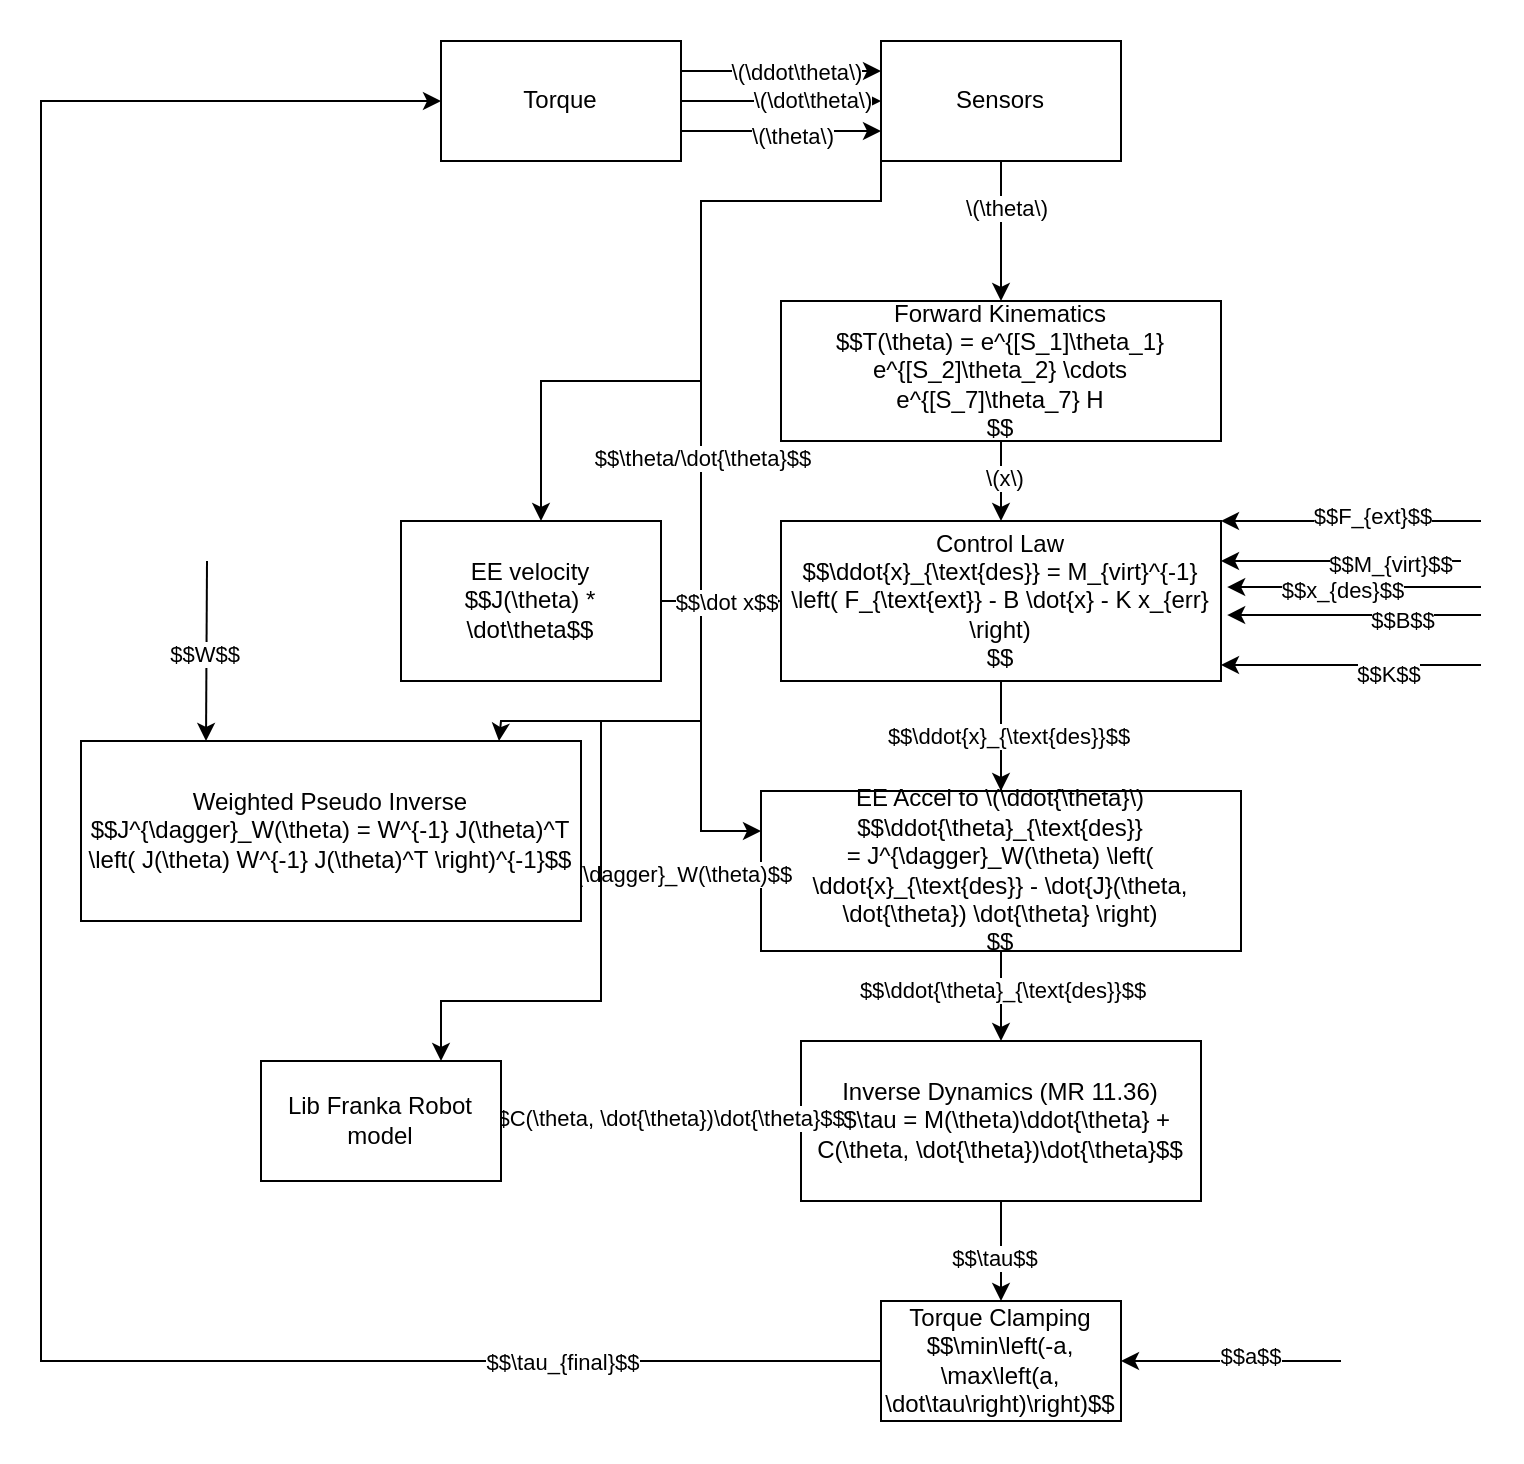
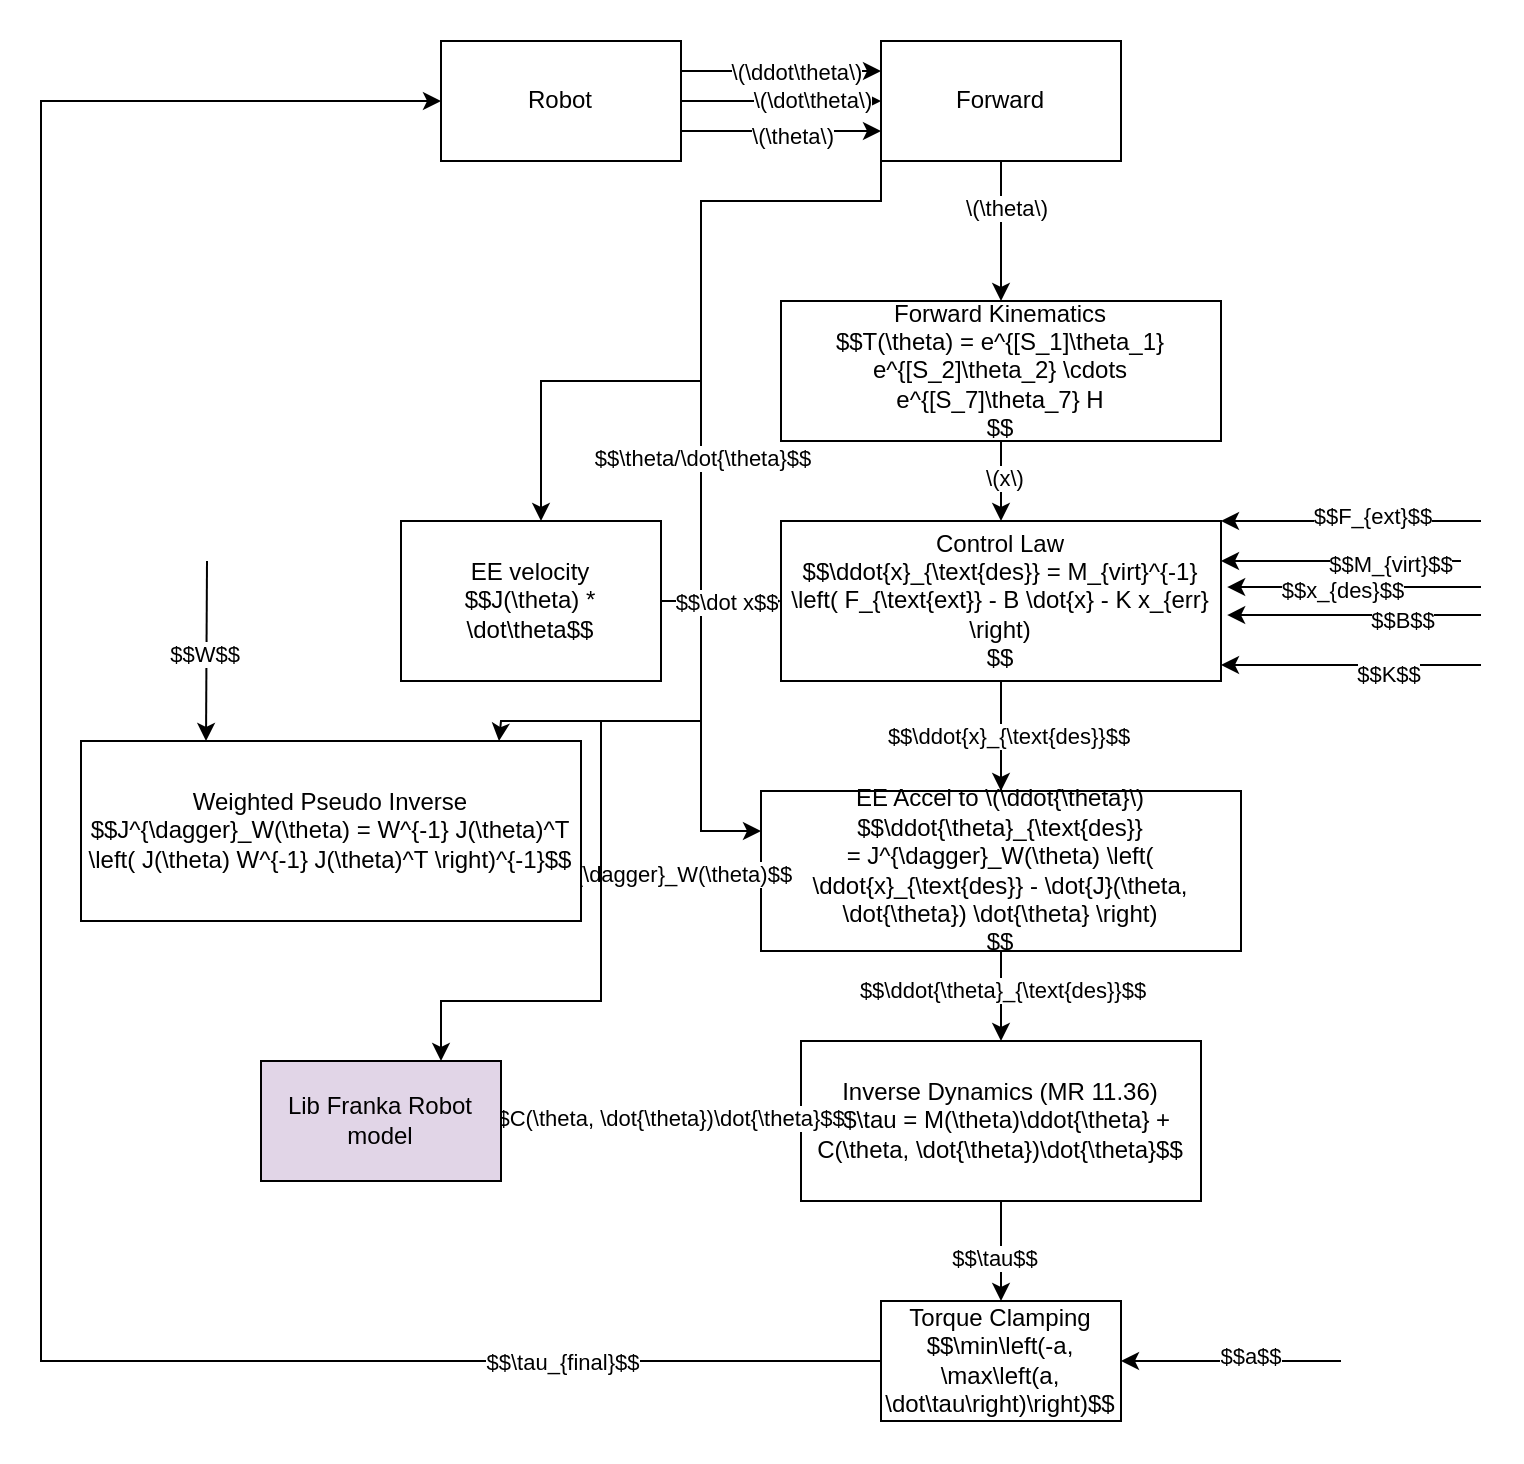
  <mxCell id="0" />
  <mxCell id="1" parent="0" />
  <mxCell id="2" style="edgeStyle=orthogonalEdgeStyle;rounded=0;orthogonalLoop=1;jettySize=auto;html=1;exitX=1;exitY=0.75;exitDx=0;exitDy=0;entryX=0;entryY=0.75;entryDx=0;entryDy=0;" edge="1" parent="1" source="8" target="25"><mxGeometry relative="1" as="geometry" /></mxCell>
  <mxCell id="3" value="\(\theta\)" style="edgeLabel;html=1;align=center;verticalAlign=middle;resizable=0;points=[];" vertex="1" connectable="0" parent="2"><mxGeometry x="0.1" y="-2" relative="1" as="geometry"><mxPoint as="offset" /></mxGeometry></mxCell>
  <mxCell id="4" style="edgeStyle=orthogonalEdgeStyle;rounded=0;orthogonalLoop=1;jettySize=auto;html=1;exitX=1;exitY=0.5;exitDx=0;exitDy=0;entryX=0;entryY=0.5;entryDx=0;entryDy=0;" edge="1" parent="1" source="8" target="25"><mxGeometry relative="1" as="geometry" /></mxCell>
  <mxCell id="5" value="\(\dot\theta\)" style="edgeLabel;html=1;align=center;verticalAlign=middle;resizable=0;points=[];" vertex="1" connectable="0" parent="4"><mxGeometry x="0.3" y="1" relative="1" as="geometry"><mxPoint as="offset" /></mxGeometry></mxCell>
  <mxCell id="6" style="edgeStyle=orthogonalEdgeStyle;rounded=0;orthogonalLoop=1;jettySize=auto;html=1;exitX=1;exitY=0.25;exitDx=0;exitDy=0;entryX=0;entryY=0.25;entryDx=0;entryDy=0;" edge="1" parent="1" source="8" target="25"><mxGeometry relative="1" as="geometry" /></mxCell>
  <mxCell id="7" value="\(\ddot\theta\)" style="edgeLabel;html=1;align=center;verticalAlign=middle;resizable=0;points=[];" vertex="1" connectable="0" parent="6"><mxGeometry x="0.14" y="-1" relative="1" as="geometry"><mxPoint as="offset" /></mxGeometry></mxCell>
- <mxCell id="8" value="&lt;div&gt;Torque&lt;/div&gt;" style="rounded=0;whiteSpace=wrap;html=1;" vertex="1" parent="1"><mxGeometry x="220" y="20" width="120" height="60" as="geometry" /></mxCell>
+ <mxCell id="8" value="&lt;div&gt;Robot&lt;/div&gt;" style="rounded=0;whiteSpace=wrap;html=1;" vertex="1" parent="1"><mxGeometry x="220" y="20" width="120" height="60" as="geometry" /></mxCell>
  <mxCell id="9" style="edgeStyle=orthogonalEdgeStyle;rounded=0;orthogonalLoop=1;jettySize=auto;html=1;exitX=0.5;exitY=1;exitDx=0;exitDy=0;entryX=0.5;entryY=0;entryDx=0;entryDy=0;" edge="1" parent="1" source="11" target="14"><mxGeometry relative="1" as="geometry" /></mxCell>
  <mxCell id="10" value="$$\tau$$" style="edgeLabel;html=1;align=center;verticalAlign=middle;resizable=0;points=[];" vertex="1" connectable="0" parent="9"><mxGeometry x="0.12" y="-4" relative="1" as="geometry"><mxPoint as="offset" /></mxGeometry></mxCell>
  <mxCell id="11" value="&lt;div&gt;Inverse Dynamics (MR 11.36)&lt;/div&gt;&lt;div&gt;$$\tau = M(\theta)\ddot{\theta} + C(\theta, \dot{\theta})\dot{\theta}$$&lt;br&gt;&lt;/div&gt;" style="rounded=0;whiteSpace=wrap;html=1;" vertex="1" parent="1"><mxGeometry x="400" y="520" width="200" height="80" as="geometry" /></mxCell>
  <mxCell id="12" style="edgeStyle=orthogonalEdgeStyle;rounded=0;orthogonalLoop=1;jettySize=auto;html=1;exitX=0;exitY=0.5;exitDx=0;exitDy=0;entryX=0;entryY=0.5;entryDx=0;entryDy=0;" edge="1" parent="1" source="14" target="8"><mxGeometry relative="1" as="geometry"><Array as="points"><mxPoint x="20" y="680" /><mxPoint x="20" y="50" /></Array></mxGeometry></mxCell>
  <mxCell id="13" value="$$\tau_{final}$$" style="edgeLabel;html=1;align=center;verticalAlign=middle;resizable=0;points=[];" vertex="1" connectable="0" parent="12"><mxGeometry x="-0.744" relative="1" as="geometry"><mxPoint as="offset" /></mxGeometry></mxCell>
  <mxCell id="14" value="&lt;div&gt;Torque Clamping&lt;/div&gt;$$\min\left(-a, \max\left(a, \dot\tau\right)\right)$$" style="rounded=0;whiteSpace=wrap;html=1;" vertex="1" parent="1"><mxGeometry x="440" y="650" width="120" height="60" as="geometry" /></mxCell>
  <mxCell id="15" style="edgeStyle=orthogonalEdgeStyle;rounded=0;orthogonalLoop=1;jettySize=auto;html=1;exitX=0.5;exitY=1;exitDx=0;exitDy=0;entryX=0.5;entryY=0;entryDx=0;entryDy=0;" edge="1" parent="1" source="17" target="11"><mxGeometry relative="1" as="geometry" /></mxCell>
  <mxCell id="16" value="$$\ddot{\theta}_{\text{des}}$$" style="edgeLabel;html=1;align=center;verticalAlign=middle;resizable=0;points=[];" vertex="1" connectable="0" parent="15"><mxGeometry x="-0.156" relative="1" as="geometry"><mxPoint as="offset" /></mxGeometry></mxCell>
  <mxCell id="17" value="EE Accel to \(\ddot{\theta}\)&lt;br&gt;$$\ddot{\theta}_{\text{des}} =&amp;nbsp;J^{\dagger}_W(\theta) \left( \ddot{x}_{\text{des}} - \dot{J}(\theta, \dot{\theta}) \dot{\theta} \right)&lt;br&gt;$$" style="rounded=0;whiteSpace=wrap;html=1;" vertex="1" parent="1"><mxGeometry x="380" y="395" width="240" height="80" as="geometry" /></mxCell>
  <mxCell id="18" style="edgeStyle=orthogonalEdgeStyle;rounded=0;orthogonalLoop=1;jettySize=auto;html=1;exitX=1;exitY=0.75;exitDx=0;exitDy=0;entryX=0;entryY=0.5;entryDx=0;entryDy=0;" edge="1" parent="1" source="20" target="17"><mxGeometry relative="1" as="geometry" /></mxCell>
  <mxCell id="19" value="$$J^{\dagger}_W(\theta)$$" style="edgeLabel;html=1;align=center;verticalAlign=middle;resizable=0;points=[];" vertex="1" connectable="0" parent="18"><mxGeometry x="-0.152" y="2" relative="1" as="geometry"><mxPoint y="1" as="offset" /></mxGeometry></mxCell>
  <mxCell id="20" value="Weighted Pseudo Inverse&lt;br&gt;$$J^{\dagger}_W(\theta) = W^{-1} J(\theta)^T \left( J(\theta) W^{-1} J(\theta)^T \right)^{-1}$$" style="whiteSpace=wrap;html=1;" vertex="1" parent="1"><mxGeometry x="40" y="370" width="250" height="90" as="geometry" /></mxCell>
  <mxCell id="21" style="edgeStyle=orthogonalEdgeStyle;rounded=0;orthogonalLoop=1;jettySize=auto;html=1;exitX=0.5;exitY=1;exitDx=0;exitDy=0;entryX=0.5;entryY=0;entryDx=0;entryDy=0;" edge="1" parent="1" source="25" target="28"><mxGeometry relative="1" as="geometry" /></mxCell>
  <mxCell id="22" value="\(\theta\)" style="edgeLabel;html=1;align=center;verticalAlign=middle;resizable=0;points=[];" vertex="1" connectable="0" parent="21"><mxGeometry x="-0.333" y="2" relative="1" as="geometry"><mxPoint as="offset" /></mxGeometry></mxCell>
  <mxCell id="23" style="edgeStyle=orthogonalEdgeStyle;rounded=0;orthogonalLoop=1;jettySize=auto;html=1;exitX=0;exitY=1;exitDx=0;exitDy=0;entryX=0;entryY=0.25;entryDx=0;entryDy=0;" edge="1" parent="1" source="25" target="17"><mxGeometry relative="1" as="geometry"><Array as="points"><mxPoint x="440" y="100" /><mxPoint x="350" y="100" /><mxPoint x="350" y="415" /></Array></mxGeometry></mxCell>
  <mxCell id="24" value="$$\theta/\dot{\theta}$$" style="edgeLabel;html=1;align=center;verticalAlign=middle;resizable=0;points=[];" vertex="1" connectable="0" parent="23"><mxGeometry x="0.046" relative="1" as="geometry"><mxPoint as="offset" /></mxGeometry></mxCell>
- <mxCell id="25" value="&lt;div&gt;Sensors&lt;/div&gt;" style="rounded=0;whiteSpace=wrap;html=1;" vertex="1" parent="1"><mxGeometry x="440" y="20" width="120" height="60" as="geometry" /></mxCell>
+ <mxCell id="25" value="&lt;div&gt;Forward&lt;/div&gt;" style="rounded=0;whiteSpace=wrap;html=1;" vertex="1" parent="1"><mxGeometry x="440" y="20" width="120" height="60" as="geometry" /></mxCell>
  <mxCell id="26" style="edgeStyle=orthogonalEdgeStyle;rounded=0;orthogonalLoop=1;jettySize=auto;html=1;exitX=0.5;exitY=1;exitDx=0;exitDy=0;entryX=0.5;entryY=0;entryDx=0;entryDy=0;" edge="1" parent="1" source="28" target="31"><mxGeometry relative="1" as="geometry" /></mxCell>
  <mxCell id="27" value="\(x\)" style="edgeLabel;html=1;align=center;verticalAlign=middle;resizable=0;points=[];" vertex="1" connectable="0" parent="26"><mxGeometry x="-0.1" y="1" relative="1" as="geometry"><mxPoint as="offset" /></mxGeometry></mxCell>
  <mxCell id="28" value="Forward Kinematics&lt;br&gt;$$T(\theta) = e^{[S_1]\theta_1} e^{[S_2]\theta_2} \cdots e^{[S_7]\theta_7} H&lt;br&gt;$$" style="rounded=0;whiteSpace=wrap;html=1;" vertex="1" parent="1"><mxGeometry x="390" y="150" width="220" height="70" as="geometry" /></mxCell>
  <mxCell id="29" style="edgeStyle=orthogonalEdgeStyle;rounded=0;orthogonalLoop=1;jettySize=auto;html=1;exitX=0.5;exitY=1;exitDx=0;exitDy=0;entryX=0.5;entryY=0;entryDx=0;entryDy=0;" edge="1" parent="1" source="31" target="17"><mxGeometry relative="1" as="geometry" /></mxCell>
  <mxCell id="30" value="$$\ddot{x}_{\text{des}}$$" style="edgeLabel;html=1;align=center;verticalAlign=middle;resizable=0;points=[];" vertex="1" connectable="0" parent="29"><mxGeometry x="-0.018" y="3" relative="1" as="geometry"><mxPoint as="offset" /></mxGeometry></mxCell>
  <mxCell id="31" value="&lt;div&gt;Control Law&lt;/div&gt;&lt;div&gt;$$\ddot{x}_{\text{des}} = M_{virt}^{-1} \left( F_{\text{ext}} - B \dot{x} - K x_{err} \right)&lt;br&gt;$$&lt;br&gt;&lt;/div&gt;" style="rounded=0;whiteSpace=wrap;html=1;" vertex="1" parent="1"><mxGeometry x="390" y="260" width="220" height="80" as="geometry" /></mxCell>
  <mxCell id="32" style="edgeStyle=orthogonalEdgeStyle;rounded=0;orthogonalLoop=1;jettySize=auto;html=1;exitX=1;exitY=0.5;exitDx=0;exitDy=0;entryX=0;entryY=0.5;entryDx=0;entryDy=0;" edge="1" parent="1" source="34" target="31"><mxGeometry relative="1" as="geometry" /></mxCell>
  <mxCell id="33" value="$$\dot x$$" style="edgeLabel;html=1;align=center;verticalAlign=middle;resizable=0;points=[];" vertex="1" connectable="0" parent="32"><mxGeometry x="0.067" relative="1" as="geometry"><mxPoint as="offset" /></mxGeometry></mxCell>
  <mxCell id="34" value="&lt;div&gt;EE velocity&lt;/div&gt;&lt;div&gt;$$J(\theta) * \dot\theta$$&lt;br&gt;&lt;/div&gt;" style="rounded=0;whiteSpace=wrap;html=1;" vertex="1" parent="1"><mxGeometry x="200" y="260" width="130" height="80" as="geometry" /></mxCell>
  <mxCell id="35" value="" style="endArrow=classic;html=1;rounded=0;entryX=1;entryY=0;entryDx=0;entryDy=0;" edge="1" parent="1" target="31"><mxGeometry width="50" height="50" relative="1" as="geometry"><mxPoint x="740" y="260" as="sourcePoint" /><mxPoint x="430" y="370" as="targetPoint" /></mxGeometry></mxCell>
  <mxCell id="36" value="$$F_{ext}$$" style="edgeLabel;html=1;align=center;verticalAlign=middle;resizable=0;points=[];" vertex="1" connectable="0" parent="35"><mxGeometry x="-0.154" y="-3" relative="1" as="geometry"><mxPoint as="offset" /></mxGeometry></mxCell>
  <mxCell id="37" value="" style="endArrow=classic;html=1;rounded=0;entryX=1;entryY=0.25;entryDx=0;entryDy=0;" edge="1" parent="1" target="31"><mxGeometry width="50" height="50" relative="1" as="geometry"><mxPoint x="730" y="280" as="sourcePoint" /><mxPoint x="430" y="370" as="targetPoint" /></mxGeometry></mxCell>
  <mxCell id="38" value="$$M_{virt}$$" style="edgeLabel;html=1;align=center;verticalAlign=middle;resizable=0;points=[];" vertex="1" connectable="0" parent="37"><mxGeometry x="-0.4" y="1" relative="1" as="geometry"><mxPoint as="offset" /></mxGeometry></mxCell>
  <mxCell id="39" value="" style="endArrow=classic;html=1;rounded=0;entryX=1.014;entryY=0.588;entryDx=0;entryDy=0;entryPerimeter=0;" edge="1" parent="1" target="31"><mxGeometry width="50" height="50" relative="1" as="geometry"><mxPoint x="740" y="307" as="sourcePoint" /><mxPoint x="430" y="370" as="targetPoint" /></mxGeometry></mxCell>
  <mxCell id="40" value="$$B$$" style="edgeLabel;html=1;align=center;verticalAlign=middle;resizable=0;points=[];" vertex="1" connectable="0" parent="39"><mxGeometry x="-0.37" y="2" relative="1" as="geometry"><mxPoint as="offset" /></mxGeometry></mxCell>
  <mxCell id="41" value="" style="endArrow=classic;html=1;rounded=0;entryX=1;entryY=0.9;entryDx=0;entryDy=0;entryPerimeter=0;" edge="1" parent="1" target="31"><mxGeometry width="50" height="50" relative="1" as="geometry"><mxPoint x="740" y="332" as="sourcePoint" /><mxPoint x="430" y="370" as="targetPoint" /></mxGeometry></mxCell>
  <mxCell id="42" value="$$K$$" style="edgeLabel;html=1;align=center;verticalAlign=middle;resizable=0;points=[];" vertex="1" connectable="0" parent="41"><mxGeometry x="-0.277" y="4" relative="1" as="geometry"><mxPoint as="offset" /></mxGeometry></mxCell>
  <mxCell id="43" value="" style="endArrow=classic;html=1;rounded=0;entryX=0.836;entryY=0;entryDx=0;entryDy=0;entryPerimeter=0;" edge="1" parent="1" target="20"><mxGeometry width="50" height="50" relative="1" as="geometry"><mxPoint x="350" y="360" as="sourcePoint" /><mxPoint x="430" y="340" as="targetPoint" /><Array as="points"><mxPoint x="250" y="360" /></Array></mxGeometry></mxCell>
  <mxCell id="44" style="edgeStyle=orthogonalEdgeStyle;rounded=0;orthogonalLoop=1;jettySize=auto;html=1;exitX=1;exitY=0.5;exitDx=0;exitDy=0;entryX=0;entryY=0.5;entryDx=0;entryDy=0;" edge="1" parent="1" source="46" target="11"><mxGeometry relative="1" as="geometry" /></mxCell>
  <mxCell id="45" value="$$C(\theta, \dot{\theta})\dot{\theta}$$" style="edgeLabel;html=1;align=center;verticalAlign=middle;resizable=0;points=[];" vertex="1" connectable="0" parent="44"><mxGeometry x="0.086" y="2" relative="1" as="geometry"><mxPoint as="offset" /></mxGeometry></mxCell>
- <mxCell id="46" value="Lib Franka Robot model" style="rounded=0;whiteSpace=wrap;html=1;" vertex="1" parent="1"><mxGeometry x="130" y="530" width="120" height="60" as="geometry" /></mxCell>
+ <mxCell id="46" value="Lib Franka Robot model" style="rounded=0;whiteSpace=wrap;html=1;fillColor=#e1d5e7;" vertex="1" parent="1"><mxGeometry x="130" y="530" width="120" height="60" as="geometry" /></mxCell>
  <mxCell id="47" value="" style="endArrow=classic;html=1;rounded=0;entryX=0.75;entryY=0;entryDx=0;entryDy=0;" edge="1" parent="1" target="46"><mxGeometry width="50" height="50" relative="1" as="geometry"><mxPoint x="300" y="360" as="sourcePoint" /><mxPoint x="300" y="510" as="targetPoint" /><Array as="points"><mxPoint x="300" y="500" /><mxPoint x="220" y="500" /></Array></mxGeometry></mxCell>
  <mxCell id="48" value="" style="endArrow=classic;html=1;rounded=0;entryX=1.014;entryY=0.413;entryDx=0;entryDy=0;entryPerimeter=0;" edge="1" parent="1" target="31"><mxGeometry width="50" height="50" relative="1" as="geometry"><mxPoint x="740" y="293" as="sourcePoint" /><mxPoint x="430" y="370" as="targetPoint" /></mxGeometry></mxCell>
  <mxCell id="49" value="$$x_{des}$$" style="edgeLabel;html=1;align=center;verticalAlign=middle;resizable=0;points=[];" vertex="1" connectable="0" parent="48"><mxGeometry x="0.103" y="1" relative="1" as="geometry"><mxPoint as="offset" /></mxGeometry></mxCell>
  <mxCell id="50" value="" style="endArrow=classic;html=1;rounded=0;entryX=0.25;entryY=0;entryDx=0;entryDy=0;" edge="1" parent="1" target="20"><mxGeometry width="50" height="50" relative="1" as="geometry"><mxPoint x="103" y="280" as="sourcePoint" /><mxPoint x="430" y="370" as="targetPoint" /></mxGeometry></mxCell>
  <mxCell id="51" value="$$W$$" style="edgeLabel;html=1;align=center;verticalAlign=middle;resizable=0;points=[];" vertex="1" connectable="0" parent="50"><mxGeometry x="0.044" y="-1" relative="1" as="geometry"><mxPoint as="offset" /></mxGeometry></mxCell>
  <mxCell id="52" value="" style="endArrow=classic;html=1;rounded=0;entryX=1;entryY=0.5;entryDx=0;entryDy=0;" edge="1" parent="1" target="14"><mxGeometry width="50" height="50" relative="1" as="geometry"><mxPoint x="670" y="680" as="sourcePoint" /><mxPoint x="430" y="370" as="targetPoint" /></mxGeometry></mxCell>
  <mxCell id="53" value="$$a$$" style="edgeLabel;html=1;align=center;verticalAlign=middle;resizable=0;points=[];" vertex="1" connectable="0" parent="52"><mxGeometry x="-0.164" y="-3" relative="1" as="geometry"><mxPoint as="offset" /></mxGeometry></mxCell>
  <mxCell id="54" value="" style="endArrow=classic;html=1;rounded=0;" edge="1" parent="1"><mxGeometry width="50" height="50" relative="1" as="geometry"><mxPoint x="350" y="190" as="sourcePoint" /><mxPoint x="270" y="260" as="targetPoint" /><Array as="points"><mxPoint x="270" y="190" /></Array></mxGeometry></mxCell>
